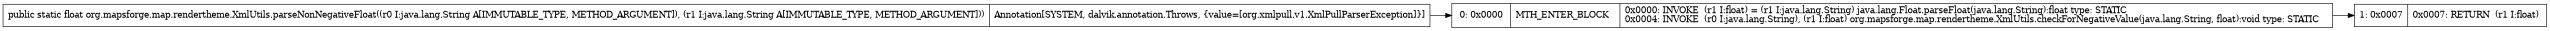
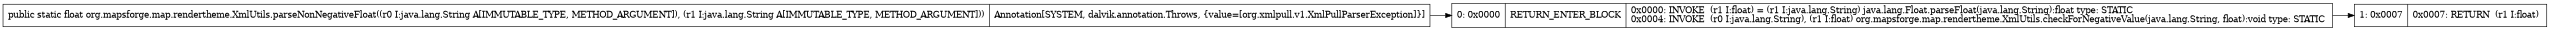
  digraph {
    rankdir=LR
    node [shape=record]
-   n1 [label="{0\:\ 0x0000|MTH_ENTER_BLOCK\l|0x0000: INVOKE  (r1 I:float) = (r1 I:java.lang.String) java.lang.Float.parseFloat(java.lang.String):float type: STATIC \l0x0004: INVOKE  (r0 I:java.lang.String), (r1 I:float) org.mapsforge.map.rendertheme.XmlUtils.checkForNegativeValue(java.lang.String, float):void type: STATIC \l}"]
+   n1 [label="{0\:\ 0x0000|RETURN_ENTER_BLOCK\l|0x0000: INVOKE  (r1 I:float) = (r1 I:java.lang.String) java.lang.Float.parseFloat(java.lang.String):float type: STATIC \l0x0004: INVOKE  (r0 I:java.lang.String), (r1 I:float) org.mapsforge.map.rendertheme.XmlUtils.checkForNegativeValue(java.lang.String, float):void type: STATIC \l}"]
    n2 [label="{1\:\ 0x0007|0x0007: RETURN  (r1 I:float) \l}"]
    n3 [label="{public static float org.mapsforge.map.rendertheme.XmlUtils.parseNonNegativeFloat((r0 I:java.lang.String A[IMMUTABLE_TYPE, METHOD_ARGUMENT]), (r1 I:java.lang.String A[IMMUTABLE_TYPE, METHOD_ARGUMENT]))  | Annotation[SYSTEM, dalvik.annotation.Throws, \{value=[org.xmlpull.v1.XmlPullParserException]\}]\l}"]
    n1 -> n2
    n3 -> n1
  }
